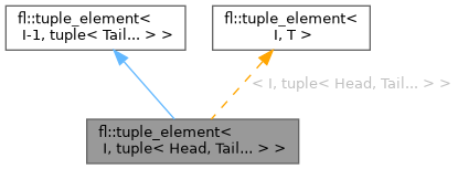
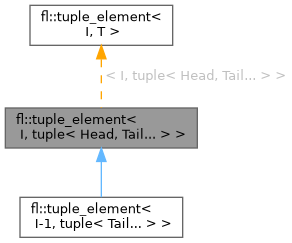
  digraph {
    node [color=gray40 fillcolor=white fontname=Helvetica fontsize=10 shape=box style=filled]
    edge [dir=back fontname=Helvetica fontsize=10 labelfontname=Helvetica labelfontsize=10]
    n1 [fillcolor=grey60 fontcolor=black height=0.2 label="fl::tuple_element\<\l I, tuple\< Head, Tail... \> \>" width=0.4]
    n2 [height=0.2 label="fl::tuple_element\<\l I-1, tuple\< Tail... \> \>" width=0.4]
    n3 [height=0.2 label="fl::tuple_element\<\l I, T \>" width=0.4]
-   n2 -> n1 [color=steelblue1 style=solid]
+   n1 -> n2 [color=steelblue1 style=solid]
    n3 -> n1 [color=orange fontcolor=grey label=" \< I, tuple\< Head, Tail... \> \>" style=dashed]
  }
